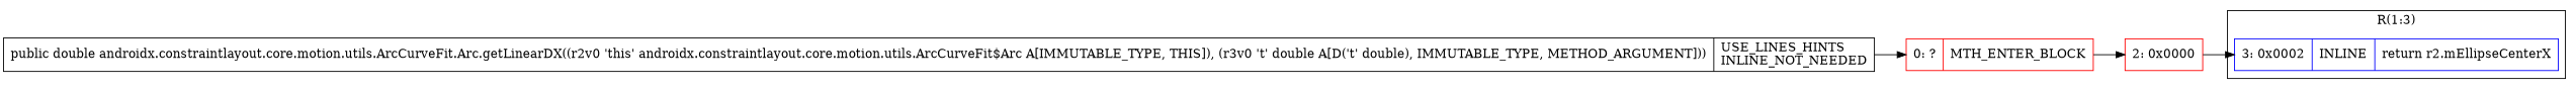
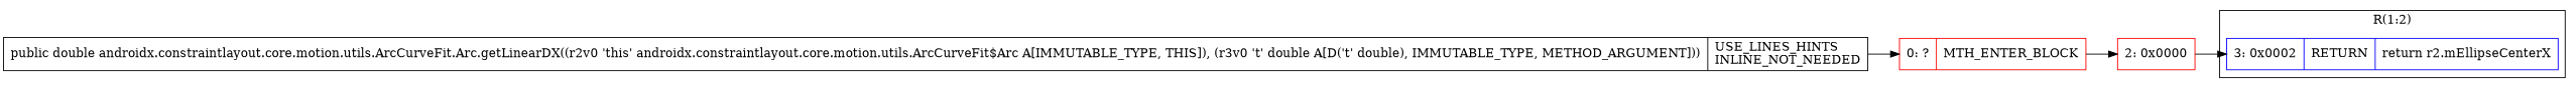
  digraph {
    rankdir=LR
    node [color=red shape=record]
-   n1 [color=blue label="{3\:\ 0x0002|INLINE\l|return r2.mEllipseCenterX\l}"]
+   n1 [color=blue label="{3\:\ 0x0002|RETURN\l|return r2.mEllipseCenterX\l}"]
    n2 [label="{0\:\ ?|MTH_ENTER_BLOCK\l}"]
    n3 [label="{2\:\ 0x0000}"]
    n4 [label="{public double androidx.constraintlayout.core.motion.utils.ArcCurveFit.Arc.getLinearDX((r2v0 'this' androidx.constraintlayout.core.motion.utils.ArcCurveFit$Arc A[IMMUTABLE_TYPE, THIS]), (r3v0 't' double A[D('t' double), IMMUTABLE_TYPE, METHOD_ARGUMENT]))  | USE_LINES_HINTS\lINLINE_NOT_NEEDED\l}" color=""]
    subgraph cluster_1 {
-     label="R(1:3)"
+     label="R(1:2)"
      n1
    }
    n2 -> n3
    n3 -> n1
    n4 -> n2
  }
